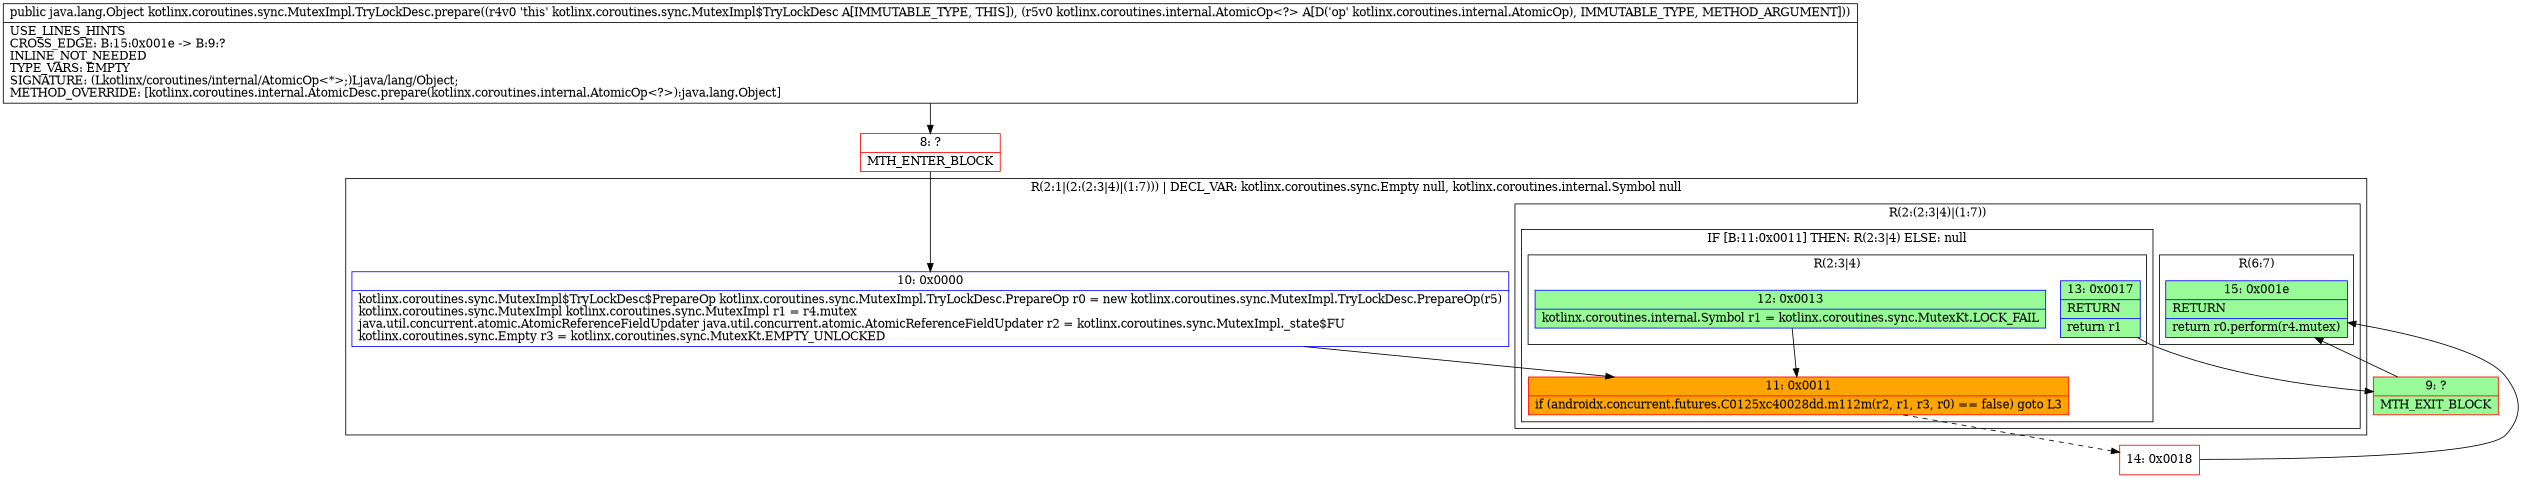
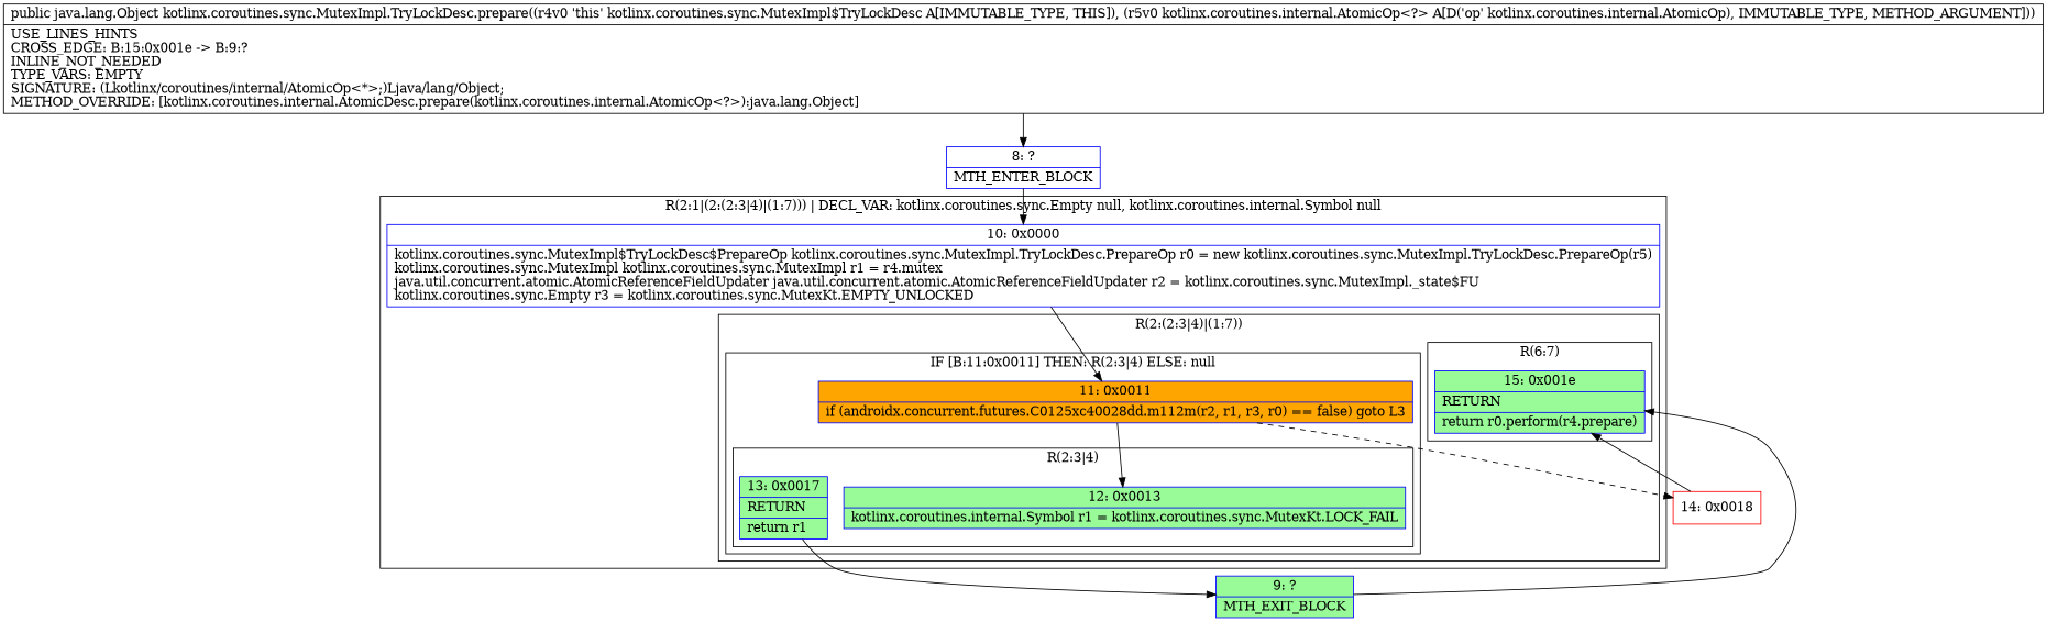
  digraph {
    node [color=blue fillcolor=palegreen shape=record style=filled]
    n1 [label="{12\:\ 0x0013|kotlinx.coroutines.internal.Symbol r1 = kotlinx.coroutines.sync.MutexKt.LOCK_FAIL\l}"]
    n2 [label="{13\:\ 0x0017|RETURN\l|return r1\l}"]
-   n3 [color=red fillcolor=orange label="{11\:\ 0x0011|if (androidx.concurrent.futures.C0125xc40028dd.m112m(r2, r1, r3, r0) == false) goto L3\l}"]
-   n4 [label="{15\:\ 0x001e|RETURN\l|return r0.perform(r4.mutex)\l}"]
+   n3 [fillcolor=orange label="{11\:\ 0x0011|if (androidx.concurrent.futures.C0125xc40028dd.m112m(r2, r1, r3, r0) == false) goto L3\l}"]
+   n4 [label="{15\:\ 0x001e|RETURN\l|return r0.perform(r4.prepare)\l}"]
    n5 [fillcolor=white label="{10\:\ 0x0000|kotlinx.coroutines.sync.MutexImpl$TryLockDesc$PrepareOp kotlinx.coroutines.sync.MutexImpl.TryLockDesc.PrepareOp r0 = new kotlinx.coroutines.sync.MutexImpl.TryLockDesc.PrepareOp(r5)\lkotlinx.coroutines.sync.MutexImpl kotlinx.coroutines.sync.MutexImpl r1 = r4.mutex\ljava.util.concurrent.atomic.AtomicReferenceFieldUpdater java.util.concurrent.atomic.AtomicReferenceFieldUpdater r2 = kotlinx.coroutines.sync.MutexImpl._state$FU\lkotlinx.coroutines.sync.Empty r3 = kotlinx.coroutines.sync.MutexKt.EMPTY_UNLOCKED\l}"]
-   n6 [color=red label="{9\:\ ?|MTH_EXIT_BLOCK\l}"]
+   n6 [label="{9\:\ ?|MTH_EXIT_BLOCK\l}"]
    n7 [color=red fillcolor=white label="{14\:\ 0x0018}"]
-   n8 [color=red fillcolor=white label="{8\:\ ?|MTH_ENTER_BLOCK\l}"]
+   n8 [fillcolor=white label="{8\:\ ?|MTH_ENTER_BLOCK\l}"]
    n9 [fillcolor=white label="{public java.lang.Object kotlinx.coroutines.sync.MutexImpl.TryLockDesc.prepare((r4v0 'this' kotlinx.coroutines.sync.MutexImpl$TryLockDesc A[IMMUTABLE_TYPE, THIS]), (r5v0 kotlinx.coroutines.internal.AtomicOp\<?\> A[D('op' kotlinx.coroutines.internal.AtomicOp), IMMUTABLE_TYPE, METHOD_ARGUMENT]))  | USE_LINES_HINTS\lCROSS_EDGE: B:15:0x001e \-\> B:9:?\lINLINE_NOT_NEEDED\lTYPE_VARS: EMPTY\lSIGNATURE: (Lkotlinx\/coroutines\/internal\/AtomicOp\<*\>;)Ljava\/lang\/Object;\lMETHOD_OVERRIDE: [kotlinx.coroutines.internal.AtomicDesc.prepare(kotlinx.coroutines.internal.AtomicOp\<?\>):java.lang.Object]\l}" color=""]
    subgraph cluster_1 {
      label="R(2:1|(2:(2:3|4)|(1:7))) | DECL_VAR: kotlinx.coroutines.sync.Empty null, kotlinx.coroutines.internal.Symbol null\l"
      n5
      subgraph cluster_2 {
        label="R(2:(2:3|4)|(1:7))"
        subgraph cluster_3 {
          label="IF [B:11:0x0011] THEN: R(2:3|4) ELSE: null"
          n3
          subgraph cluster_4 {
            label="R(2:3|4)"
            n1
            n2
          }
        }
        subgraph cluster_5 {
          label="R(6:7)"
          n4
        }
      }
    }
    n2 -> n6
-   n1 -> n3
+   n3 -> n1
    n3 -> n7 [style=dashed]
    n5 -> n3
    n6 -> n4
    n7 -> n4
    n8 -> n5
    n9 -> n8
  }
